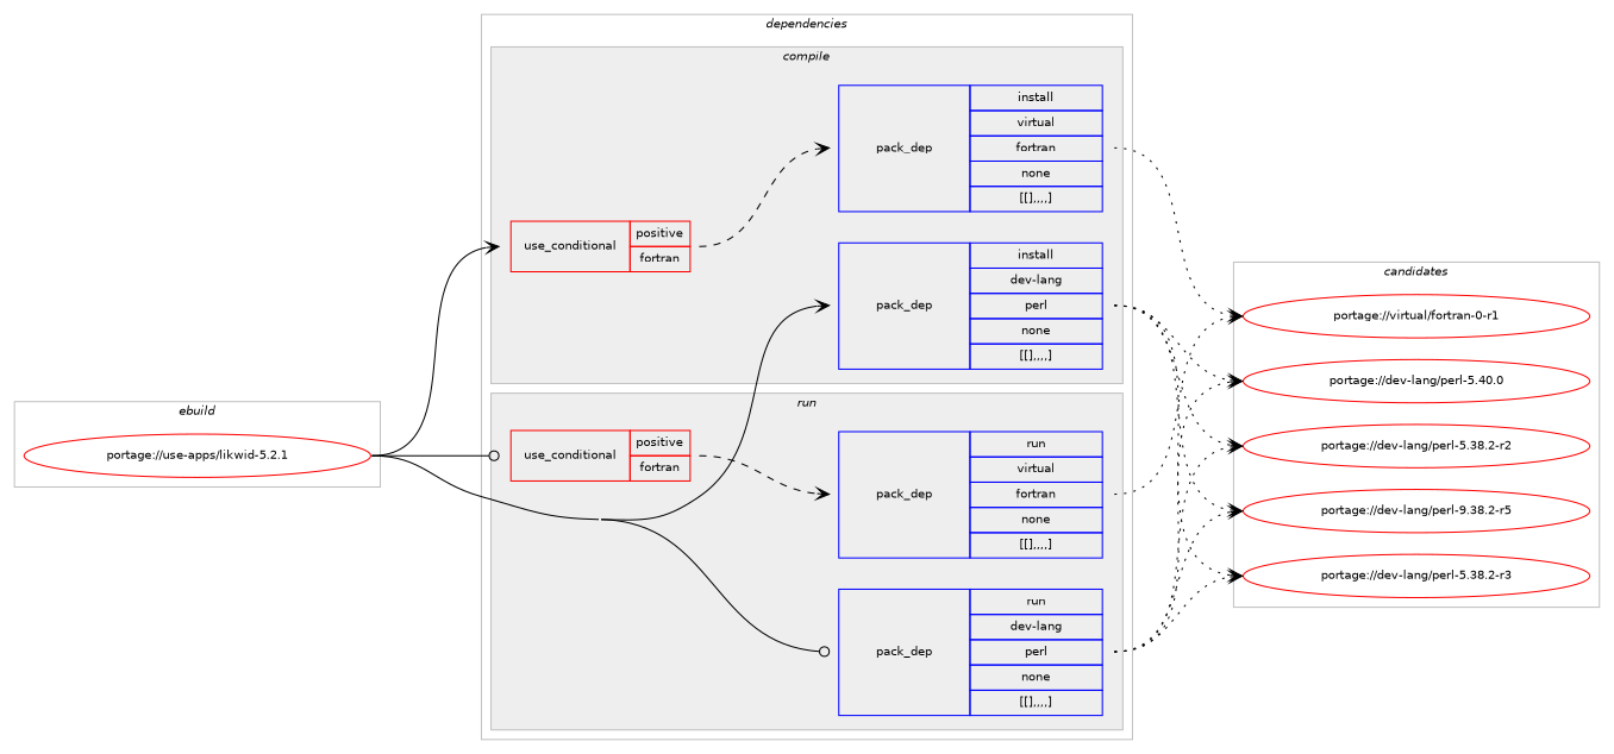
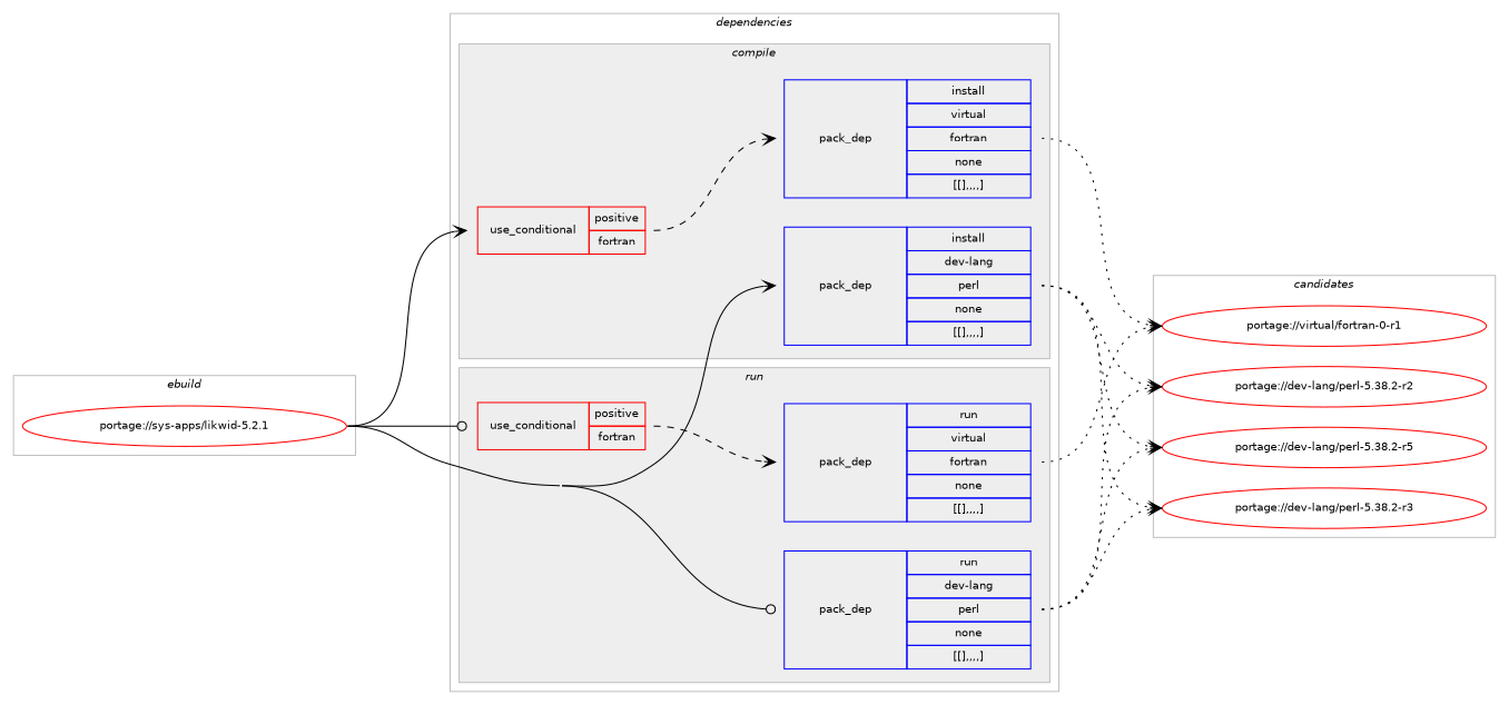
  digraph {
    compound=true
    concentrate=true
    fontname=Helvetica
    fontsize=10
    newrank=true
    rankdir=LR
    ranksep=1.5
    node [color=red fontname=Helvetica fontsize=10]
    edge [arrowhead=vee headport=w style=dotted tailport=e weight=100]
-   n1 [label="portage://use-apps/likwid-5.2.1" width=4]
+   n1 [label="portage://sys-apps/likwid-5.2.1" width=4]
    n2 [color=blue label=<<TABLE BORDER="0" CELLBORDER="1" CELLSPACING="0" CELLPADDING="4" WIDTH="220"><TR><TD ROWSPAN="6" CELLPADDING="30">pack_dep</TD></TR><TR><TD WIDTH="110">install</TD></TR><TR><TD>virtual</TD></TR><TR><TD>fortran</TD></TR><TR><TD>none</TD></TR><TR><TD>[[],,,,]</TD></TR></TABLE>> shape=none]
    n3 [label=<<TABLE BORDER="0" CELLBORDER="1" CELLSPACING="0" CELLPADDING="4"><TR><TD ROWSPAN="3" CELLPADDING="10">use_conditional</TD></TR><TR><TD>positive</TD></TR><TR><TD>fortran</TD></TR></TABLE>> shape=none]
    n4 [color=blue label=<<TABLE BORDER="0" CELLBORDER="1" CELLSPACING="0" CELLPADDING="4" WIDTH="220"><TR><TD ROWSPAN="6" CELLPADDING="30">pack_dep</TD></TR><TR><TD WIDTH="110">install</TD></TR><TR><TD>dev-lang</TD></TR><TR><TD>perl</TD></TR><TR><TD>none</TD></TR><TR><TD>[[],,,,]</TD></TR></TABLE>> shape=none]
    n5 [color=blue label=<<TABLE BORDER="0" CELLBORDER="1" CELLSPACING="0" CELLPADDING="4" WIDTH="220"><TR><TD ROWSPAN="6" CELLPADDING="30">pack_dep</TD></TR><TR><TD WIDTH="110">run</TD></TR><TR><TD>virtual</TD></TR><TR><TD>fortran</TD></TR><TR><TD>none</TD></TR><TR><TD>[[],,,,]</TD></TR></TABLE>> shape=none]
    n6 [label=<<TABLE BORDER="0" CELLBORDER="1" CELLSPACING="0" CELLPADDING="4"><TR><TD ROWSPAN="3" CELLPADDING="10">use_conditional</TD></TR><TR><TD>positive</TD></TR><TR><TD>fortran</TD></TR></TABLE>> shape=none]
    n7 [color=blue label=<<TABLE BORDER="0" CELLBORDER="1" CELLSPACING="0" CELLPADDING="4" WIDTH="220"><TR><TD ROWSPAN="6" CELLPADDING="30">pack_dep</TD></TR><TR><TD WIDTH="110">run</TD></TR><TR><TD>dev-lang</TD></TR><TR><TD>perl</TD></TR><TR><TD>none</TD></TR><TR><TD>[[],,,,]</TD></TR></TABLE>> shape=none]
    n8 [label="portage://virtual/fortran-0-r1" width=4]
-   n9 [label="portage://dev-lang/perl-5.40.0" width=4]
    n10 [label="portage://dev-lang/perl-5.38.2-r2" width=4]
-   n11 [label="portage://dev-lang/perl-9.38.2-r5" width=4]
+   n11 [label="portage://dev-lang/perl-5.38.2-r5" width=4]
    n12 [label="portage://dev-lang/perl-5.38.2-r3" width=4]
    subgraph cluster_1 {
      color=gray
      label=<<i>ebuild</i>>
      n1
    }
    subgraph cluster_2 {
      color=gray
      label=<<i>dependencies</i>>
      subgraph cluster_3 {
        color=gray
        fillcolor="#eeeeee"
        label=<<i>compile</i>>
        style=filled
        subgraph sub_4 {
          color=gray
          fillcolor="#eeeeee"
          label=<<i>compile</i>>
          style=filled
          n3
          subgraph sub_5 {
            color=gray
            fillcolor="#eeeeee"
            label=<<i>compile</i>>
            style=filled
            n2
          }
        }
        subgraph sub_6 {
          color=gray
          fillcolor="#eeeeee"
          label=<<i>compile</i>>
          style=filled
          n4
        }
      }
      subgraph cluster_7 {
        color=gray
        fillcolor="#eeeeee"
        label=<<i>compile and run</i>>
        style=filled
      }
      subgraph cluster_8 {
        color=gray
        fillcolor="#eeeeee"
        label=<<i>run</i>>
        style=filled
        subgraph sub_9 {
          color=gray
          fillcolor="#eeeeee"
          label=<<i>run</i>>
          style=filled
          n6
          subgraph sub_10 {
            color=gray
            fillcolor="#eeeeee"
            label=<<i>run</i>>
            style=filled
            n5
          }
        }
        subgraph sub_11 {
          color=gray
          fillcolor="#eeeeee"
          label=<<i>run</i>>
          style=filled
          n7
        }
      }
    }
    subgraph cluster_12 {
      color=gray
      label=<<i>candidates</i>>
      rank=same
      subgraph sub_13 {
        color=black
        label=<<i>candidates</i>>
        nodesep=1
        rank=same
        n8
      }
      subgraph sub_14 {
        color=black
        label=<<i>candidates</i>>
        nodesep=1
        rank=same
-       n9
        n10
        n11
        n12
      }
      subgraph sub_15 {
        color=black
        label=<<i>candidates</i>>
        nodesep=1
        rank=same
        n8
      }
      subgraph sub_16 {
        color=black
        label=<<i>candidates</i>>
        nodesep=1
        rank=same
-       n9
        n10
        n11
        n12
      }
    }
    n1 -> n3 [style=solid weight=20]
    n1 -> n4 [style=solid weight=20]
    n1 -> n6 [arrowhead=odot style=solid weight=20]
    n1 -> n7 [arrowhead=odot style=solid weight=20]
    n2 -> n8
    n3 -> n2 [style=dashed weight=20]
-   n4 -> n9
    n4 -> n10
    n4 -> n11
    n4 -> n12
    n5 -> n8
    n6 -> n5 [style=dashed weight=20]
-   n7 -> n9
    n7 -> n10
    n7 -> n11
    n7 -> n12
  }
